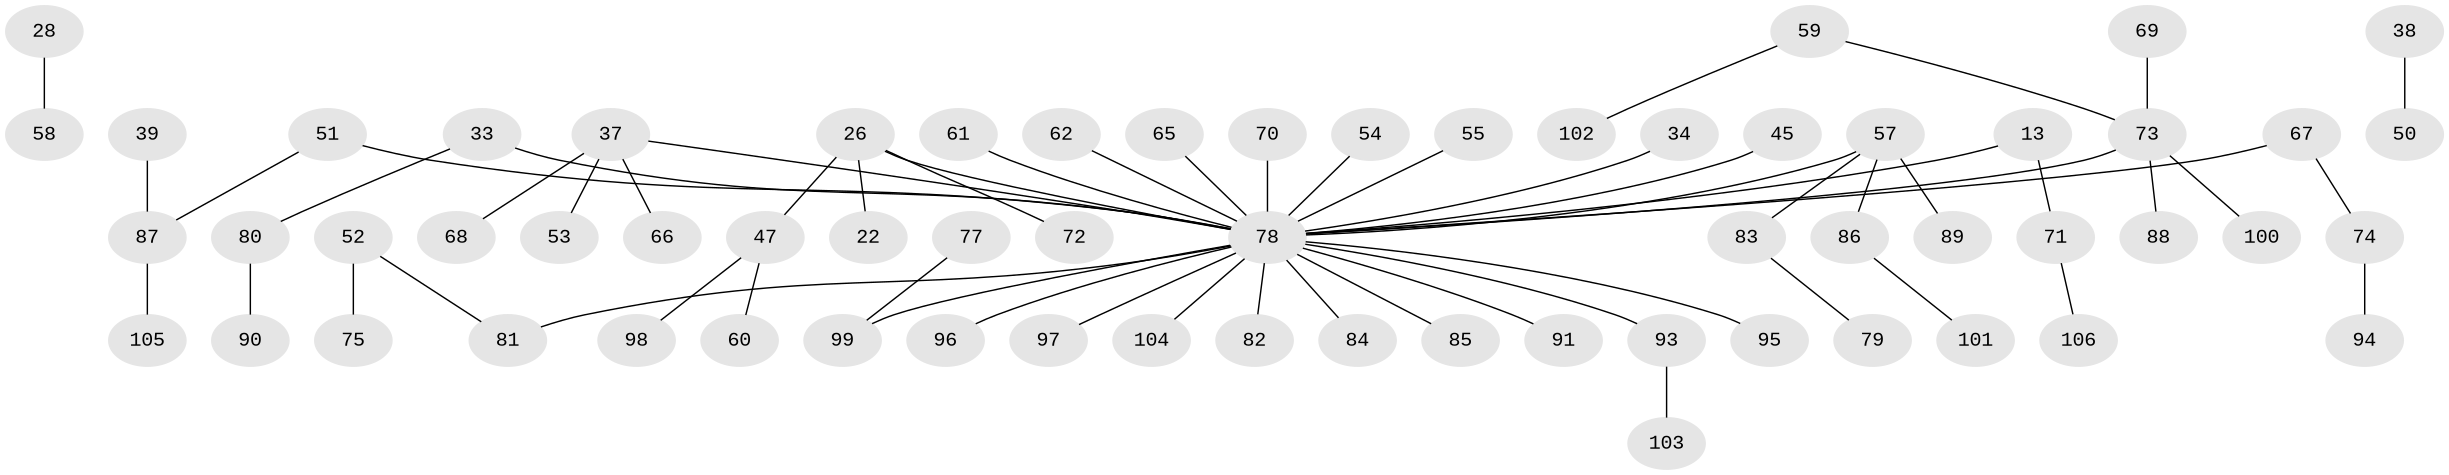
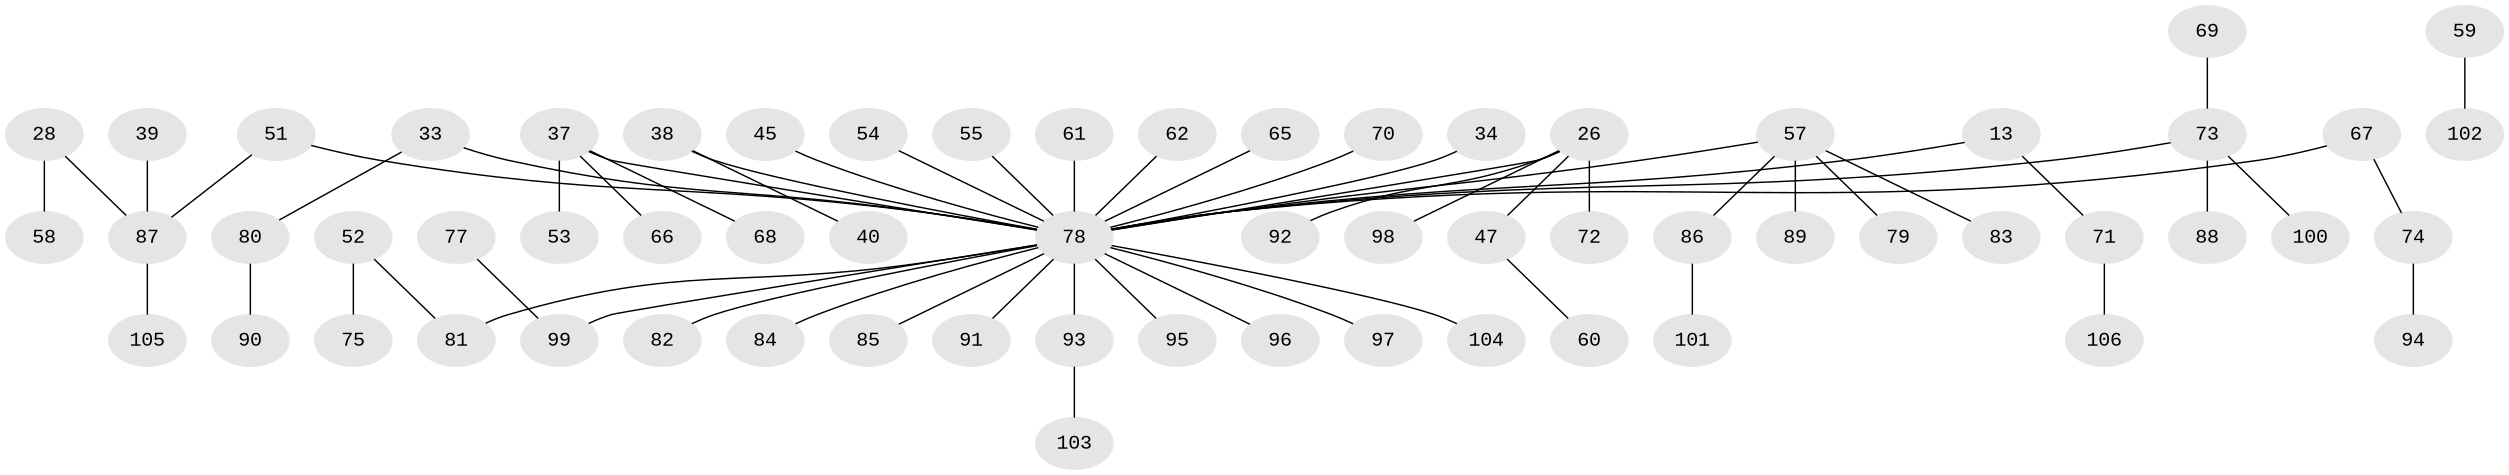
  graph {
    fontname="Liberation Mono"
    node [color=gray90 fontname="Liberation Mono" style=filled]
    edge [fontname="Liberation Mono"]
    28
    58
    87 [super="+22"]
    105
    78 [super="+14+9+7+19+20+10+30+43+13+41+18+21+76"]
    81 [super="+44"]
    99 [super="+42"]
    82
    84
    85
    91
    93 [super="+26"]
    95
    96
    97
    104
    33
    80
    90
    34
    37 [super="+25"]
    53
    66
    68
    38
-   50
+   50 [label=40]
    39
    45
    n29 [label=26 super="+2"]
    47
    72
-   92 [label=22]
+   92
    98
    60
    51
    52
    75
    54
    55
    57 [super="+24"]
    79
    83
    86
    89
    101
    59 [super="+49"]
    73 [super="+32+56"]
    102
    88
    100
    61
    62
    n53 [label=13]
    71
    106
    65
    67
    74
    94
    69
    70
    77
    103
    28 -- 58
+   28 -- 87
    87 -- 105
    78 -- 81
    78 -- 99
    78 -- 82
    78 -- 84
    78 -- 85
    78 -- 91
    78 -- 93
    78 -- 95
    78 -- 96
    78 -- 97
    78 -- 104
    93 -- 103
    33 -- 78
    33 -- 80
    80 -- 90
    34 -- 78
    37 -- 78
    37 -- 53
    37 -- 66
    37 -- 68
+   38 -- 78
    38 -- 50
    39 -- 87
    45 -- 78
    n29 -- 78
    n29 -- 47
    n29 -- 72
    n29 -- 92
-   47 -- 98
+   n29 -- 98
    47 -- 60
    51 -- 87
    51 -- 78
    52 -- 81
    52 -- 75
    54 -- 78
    55 -- 78
    57 -- 78
-   83 -- 79
+   57 -- 79
    57 -- 83
    57 -- 86
    57 -- 89
    86 -- 101
-   59 -- 73
    59 -- 102
    73 -- 78
    73 -- 88
    73 -- 100
    61 -- 78
    62 -- 78
    n53 -- 78
    n53 -- 71
    71 -- 106
    65 -- 78
    67 -- 78
    67 -- 74
    74 -- 94
    69 -- 73
    70 -- 78
    77 -- 99
  }
